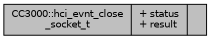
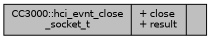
  digraph {
    rankdir=LR
-   n1 [color=black fillcolor=grey75 fontcolor=black fontname=Helvetica fontsize=10 height=0.2 label="{CC3000::hci_evnt_close\l_socket_t\n|+ status\l+ result\l|}" shape=record style=filled width=0.4]
+   n1 [color=black fillcolor=grey75 fontcolor=black fontname=Helvetica fontsize=10 height=0.2 label="{CC3000::hci_evnt_close\l_socket_t\n|+ close\l+ result\l|}" shape=record style=filled width=0.4]
  }
